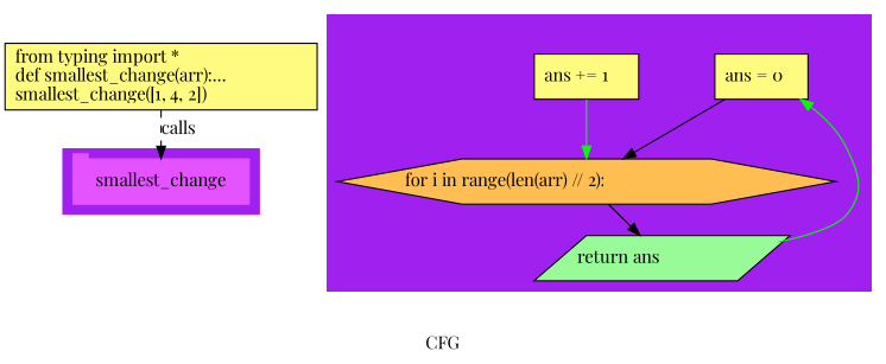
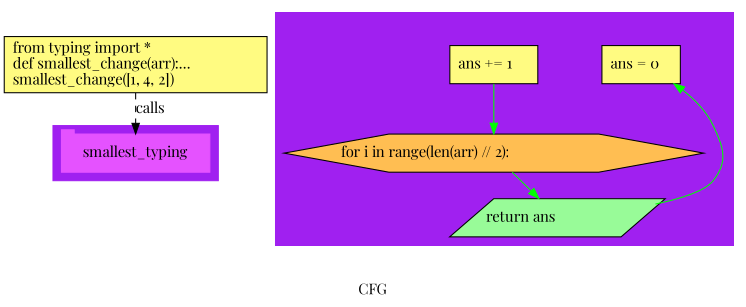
  digraph {
    compound=True
    fontname="Playfair Display"
    label=CFG
    pack=False
    rankdir=TB
    ranksep=0.02
    node [fontname="Playfair Display" shape=rectangle style="filled,solid" fillcolor="#FFFB81"]
    edge [color=green fontname="Playfair Display"]
-   n1 [color="#E552FF" height=0.5 label=smallest_change linenum="[11]" shape=tab style=filled width=1.9444 fillcolor=""]
+   n1 [color="#E552FF" height=0.5 label=smallest_typing linenum="[11]" shape=tab style=filled width=1.9444 fillcolor=""]
    n2 [height=0.5 label="ans = 0\l" linenum="[5]" width=1.0278]
    n3 [fillcolor="#FFBE52" height=0.5 label="for i in range(len(arr) // 2):\l" linenum="[6]" shape=hexagon width=5.5036]
    n4 [fillcolor="#98fb98" height=0.5 label="return ans\l" linenum="[9]" shape=parallelogram width=2.6206]
    n5 [height=0.5 label="ans += 1\l" linenum="[8]" width=1.1528]
    n6 [height=0.73611 label="from typing import *\ldef smallest_change(arr):...\lsmallest_change([1, 4, 2])\l" linenum="[1]" width=3.4444]
    subgraph cluster_1 {
      color=purple
      compound=true
      label=""
      shape=tab
      style=filled
      n1
    }
    subgraph cluster_2 {
      label=smallest_change
      n2
      n3
      n4
      n5
      subgraph cluster_3 {
        color=purple
        compound=true
        label=""
        shape=tab
        style=filled
      }
      subgraph cluster_4 {
        color=purple
        compound=true
        label=""
        shape=tab
        style=filled
      }
    }
-   n2 -> n3 [color=black]
-   n3 -> n4 [color=black]
+   n3 -> n4
    n4 -> n2
    n5 -> n3
    n6 -> n1 [label=calls style=dashed color=""]
  }
